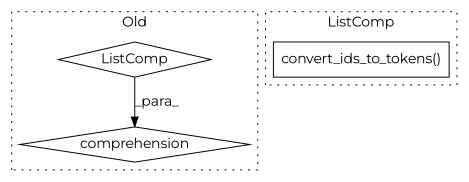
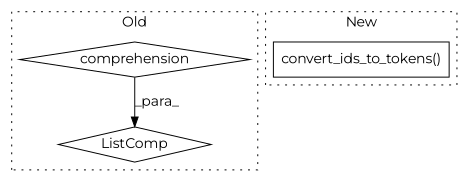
  digraph {
    fontname=Montserrat
    node [shape=diamond fontname=Montserrat]
    n1 [a=106 l=144 label=ListComp s=3130]
    n2 [a=45 l=3 label=comprehension s=3230]
    n3 [a=75 l="37,1" label="convert_ids_to_tokens()" s="2849,2912" shape=box]
    subgraph cluster_1 {
      label=Old
      style=dotted
      n1
      n2
    }
    subgraph cluster_2 {
-     label=ListComp
+     label=New
      style=dotted
      n3
    }
-   n1 -> n2 [label=_para_ fontname=Montserrat]
+   n2 -> n1 [label=_para_ fontname=Montserrat]
  }
